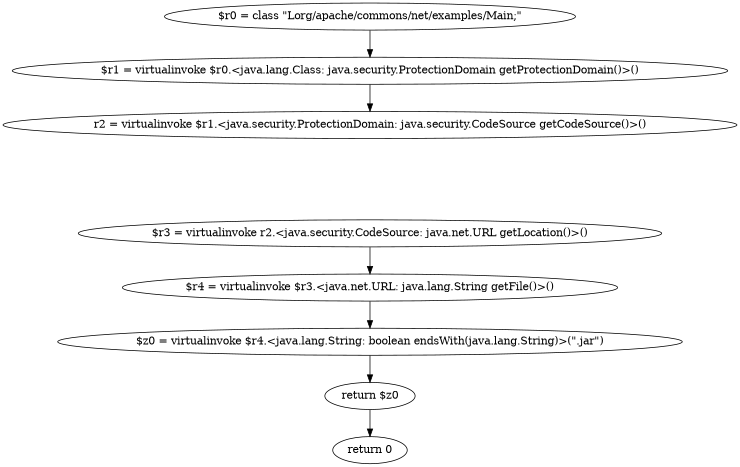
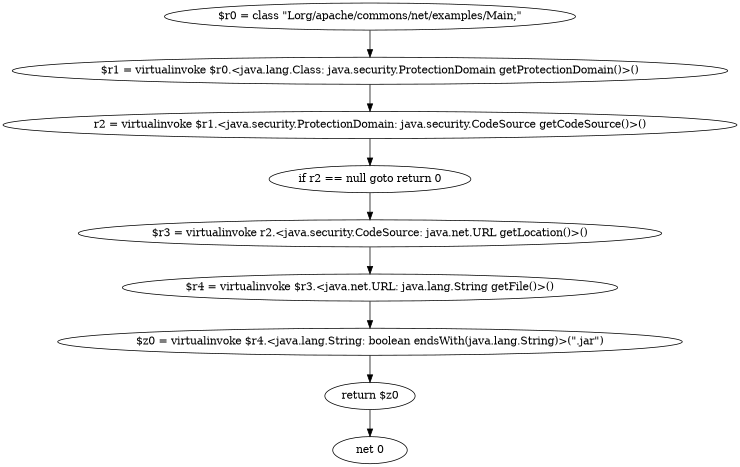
  digraph {
    "$r0 = class \"Lorg/apache/commons/net/examples/Main;\""
    "$r1 = virtualinvoke $r0.<java.lang.Class: java.security.ProtectionDomain getProtectionDomain()>()"
    "r2 = virtualinvoke $r1.<java.security.ProtectionDomain: java.security.CodeSource getCodeSource()>()"
+   "if r2 == null goto return 0"
    "$r3 = virtualinvoke r2.<java.security.CodeSource: java.net.URL getLocation()>()"
    "$r4 = virtualinvoke $r3.<java.net.URL: java.lang.String getFile()>()"
    "$z0 = virtualinvoke $r4.<java.lang.String: boolean endsWith(java.lang.String)>(\".jar\")"
    "return $z0"
-   "return 0"
+   "return 0" [label="net 0"]
    "$r0 = class \"Lorg/apache/commons/net/examples/Main;\"" -> "$r1 = virtualinvoke $r0.<java.lang.Class: java.security.ProtectionDomain getProtectionDomain()>()"
    "$r1 = virtualinvoke $r0.<java.lang.Class: java.security.ProtectionDomain getProtectionDomain()>()" -> "r2 = virtualinvoke $r1.<java.security.ProtectionDomain: java.security.CodeSource getCodeSource()>()"
+   "r2 = virtualinvoke $r1.<java.security.ProtectionDomain: java.security.CodeSource getCodeSource()>()" -> "if r2 == null goto return 0"
+   "if r2 == null goto return 0" -> "$r3 = virtualinvoke r2.<java.security.CodeSource: java.net.URL getLocation()>()"
    "$r3 = virtualinvoke r2.<java.security.CodeSource: java.net.URL getLocation()>()" -> "$r4 = virtualinvoke $r3.<java.net.URL: java.lang.String getFile()>()"
    "$r4 = virtualinvoke $r3.<java.net.URL: java.lang.String getFile()>()" -> "$z0 = virtualinvoke $r4.<java.lang.String: boolean endsWith(java.lang.String)>(\".jar\")"
    "$z0 = virtualinvoke $r4.<java.lang.String: boolean endsWith(java.lang.String)>(\".jar\")" -> "return $z0"
    "return $z0" -> "return 0"
  }
